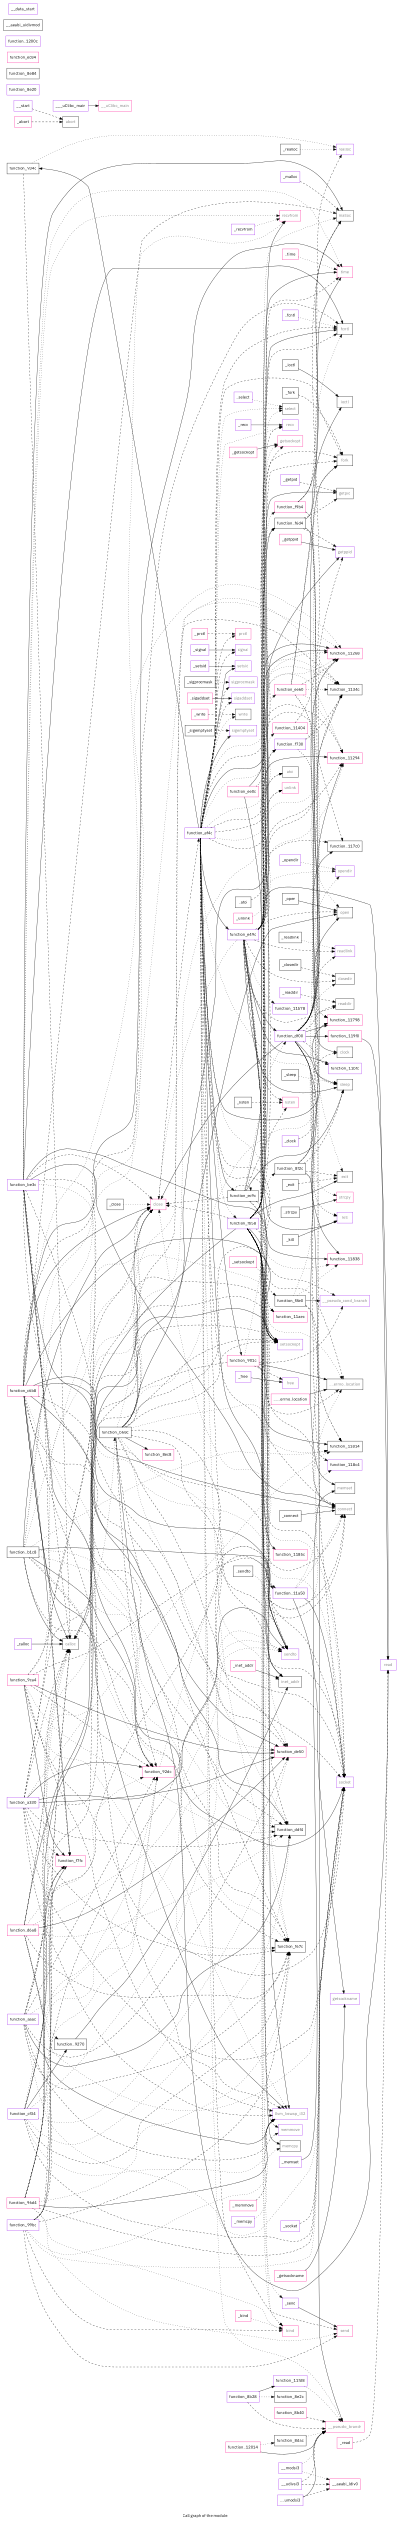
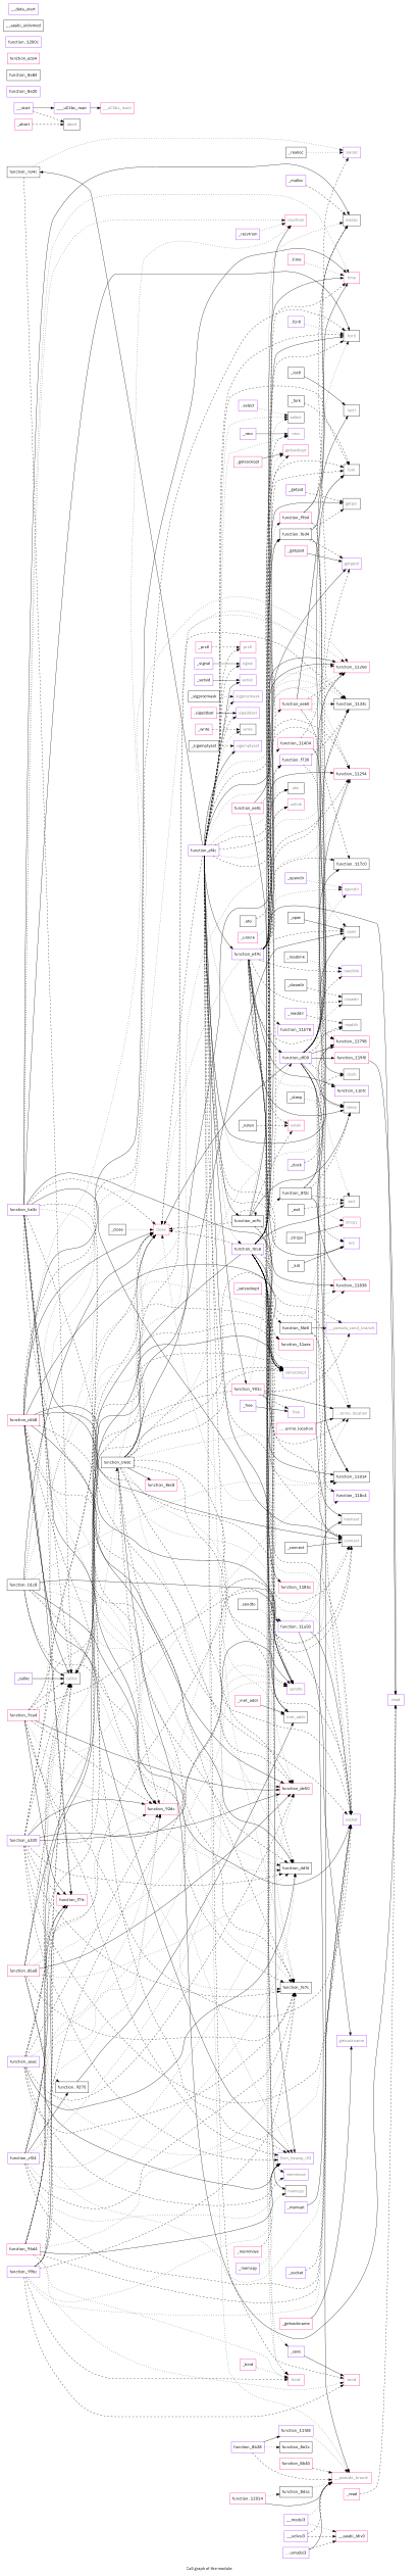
  digraph {
    fontname="IBM Plex Sans"
    label="Call graph of the module."
    rankdir=LR
    node [color=purple fontname="IBM Plex Sans" shape=record]
    edge [fontname="IBM Plex Sans" style=dashed]
    n1 [color=black label="{_realloc}"]
    n2 [fontcolor=gray50 label="{realloc}"]
    n3 [color=black label="{_listen}"]
    n4 [color=deeppink fontcolor=gray50 label="{listen}"]
    n5 [color=black label="{_fork}"]
    n6 [color=black fontcolor=gray50 label="{fork}"]
    n7 [color=deeppink label="{_getsockname}"]
    n8 [fontcolor=gray50 label="{getsockname}"]
    n9 [label="{___uClibc_main}"]
    n10 [color=deeppink fontcolor=gray50 label="{__uClibc_main}"]
    n11 [label="{_fcntl}"]
    n12 [color=black fontcolor=gray50 label="{fcntl}"]
    n13 [label="{_memset}"]
    n14 [color=black fontcolor=gray50 label="{memset}"]
    n15 [color=deeppink label="{_getppid}"]
    n16 [fontcolor=gray50 label="{getppid}"]
    n17 [color=deeppink label="{_time}"]
    n18 [color=deeppink fontcolor=gray50 label="{time}"]
    n19 [color=deeppink label="{function_8ec8}"]
    n20 [color=black label="{function_11814}"]
    n21 [label="{_opendir}"]
    n22 [fontcolor=gray50 label="{opendir}"]
    n23 [label="{function_be3c}"]
    n24 [color=deeppink label="{function_92dc}"]
    n25 [color=black label="{function_f67c}"]
    n26 [color=black label="{function_ddf4}"]
    n27 [color=deeppink label="{function_de50}"]
    n28 [color=deeppink label="{function_f7fc}"]
    n29 [fontcolor=gray50 label="{llvm_bswap_i32}"]
    n30 [color=black fontcolor=gray50 label="{malloc}"]
    n31 [fontcolor=gray50 label="{setsockopt}"]
    n32 [fontcolor=gray50 label="{sendto}"]
    n33 [color=deeppink fontcolor=gray50 label="{close}"]
    n34 [color=deeppink fontcolor=gray50 label="{recvfrom}"]
    n35 [fontcolor=gray50 label="{socket}"]
    n36 [color=black fontcolor=gray50 label="{calloc}"]
    n37 [color=black fontcolor=gray50 label="{connect}"]
    n38 [label="{function_118c4}"]
    n39 [color=black label="{function_b68c}"]
    n40 [color=black label="{function_8dac}"]
    n41 [color=deeppink fontcolor=gray50 label="{__pseudo_branch}"]
    n42 [color=deeppink label="{_getsockopt}"]
    n43 [color=deeppink fontcolor=gray50 label="{getsockopt}"]
    n44 [color=black label="{_close}"]
    n45 [color=deeppink label="{___errno_location}"]
    n46 [color=black fontcolor=gray50 label="{__errno_location}"]
    n47 [color=deeppink label="{function_c6b8}"]
    n48 [color=deeppink label="{function_11268}"]
    n49 [color=black label="{function_8f2c}"]
    n50 [color=black fontcolor=gray50 label="{sleep}"]
    n51 [color=black fontcolor=gray50 label="{exit}"]
    n52 [fontcolor=gray50 label="{kill}"]
    n53 [color=black label="{_exit}"]
    n54 [label="{function_ef4c}"]
    n55 [color=deeppink label="{function_901c}"]
    n56 [color=black label="{function_117c0}"]
    n57 [color=black label="{function_1134c}"]
    n58 [color=black label="{function_934c}"]
    n59 [color=black label="{function_f6d4}"]
    n60 [color=deeppink label="{function_11798}"]
    n61 [label="{function_f730}"]
    n62 [label="{function_e49c}"]
    n63 [color=deeppink label="{function_11404}"]
    n64 [color=black label="{function_ec9c}"]
    n65 [color=deeppink label="{function_11838}"]
    n66 [color=deeppink label="{function_11294}"]
    n67 [color=deeppink label="{function_ee60}"]
    n68 [label="{function_fb58}"]
    n69 [color=deeppink fontcolor=gray50 label="{prctl}"]
    n70 [label="{function_11a50}"]
    n71 [fontcolor=gray50 label="{signal}"]
    n72 [fontcolor=gray50 label="{setsid}"]
    n73 [fontcolor=gray50 label="{sigprocmask}"]
    n74 [color=black fontcolor=gray50 label="{select}"]
    n75 [fontcolor=gray50 label="{sigaddset}"]
    n76 [color=deeppink fontcolor=gray50 label="{send}"]
    n77 [color=black fontcolor=gray50 label="{write}"]
    n78 [fontcolor=gray50 label="{recv}"]
    n79 [fontcolor=gray50 label="{sigemptyset}"]
    n80 [fontcolor=gray50 label="{__pseudo_cond_branch}"]
    n81 [fontcolor=gray50 label="{free}"]
    n82 [color=black fontcolor=gray50 label="{getpid}"]
    n83 [color=black fontcolor=gray50 label="{clock}"]
    n84 [color=deeppink fontcolor=gray50 label="{strcpy}"]
    n85 [color=black fontcolor=gray50 label="{atoi}"]
    n86 [color=black fontcolor=gray50 label="{open}"]
    n87 [color=deeppink fontcolor=gray50 label="{bind}"]
    n88 [label="{function_df00}"]
    n89 [fontcolor=gray50 label="{readlink}"]
    n90 [label="{function_11bfc}"]
    n91 [color=deeppink label="{function_11aec}"]
    n92 [color=black fontcolor=gray50 label="{closedir}"]
    n93 [color=black fontcolor=gray50 label="{readdir}"]
    n94 [label="{function_11b78}"]
    n95 [fontcolor=gray50 label="{read}"]
    n96 [color=deeppink fontcolor=gray50 label="{unlink}"]
    n97 [color=black fontcolor=gray50 label="{ioctl}"]
    n98 [color=black fontcolor=gray50 label="{inet_addr}"]
    n99 [color=deeppink label="{function_1185c}"]
    n100 [color=black label="{function_f8e0}"]
    n101 [color=deeppink label="{function_f9b4}"]
    n102 [fontcolor=gray50 label="{memmove}"]
    n103 [color=black fontcolor=gray50 label="{memcpy}"]
    n104 [label="{_send}"]
    n105 [label="{function_cf34}"]
    n106 [color=black label="{function_9270}"]
    n107 [color=black label="{_atoi}"]
    n108 [label="{function_8e20}"]
    n109 [color=deeppink label="{function_d6a8}"]
    n110 [label="{_free}"]
    n111 [color=black label="{_open}"]
    n112 [color=deeppink label="{function_96d4}"]
    n113 [color=black label="{function_8e2c}"]
    n114 [label="{function_99bc}"]
    n115 [color=deeppink label="{function_119f0}"]
    n116 [label="{_clock}"]
    n117 [color=deeppink label="{function_9ca4}"]
    n118 [color=black label="{_sigprocmask}"]
    n119 [label="{function_a330}"]
    n120 [color=black label="{function_8e84}"]
    n121 [color=deeppink label="{function_ec84}"]
    n122 [label="{_setsid}"]
    n123 [label="{function_aaac}"]
    n124 [color=black label="{function_b1c8}"]
    n125 [color=deeppink label="{function_ee0c}"]
    n126 [color=black label="{_closedir}"]
    n127 [label="{__start}"]
    n128 [color=black fontcolor=gray50 label="{abort}"]
    n129 [label="{__umodsi3}"]
    n130 [color=deeppink label="{__aeabi_ldiv0}"]
    n131 [label="{__modsi3}"]
    n132 [label="{function_11fd8}"]
    n133 [label="{function_1200c}"]
    n134 [color=deeppink label="{function_12014}"]
    n135 [label="{__udivsi3}"]
    n136 [color=black label="{__aeabi_uidivmod}"]
    n137 [label="{__data_start}"]
    n138 [label="{function_8b28}"]
    n139 [color=deeppink label="{function_8b40}"]
    n140 [color=black label="{_strcpy}"]
    n141 [color=black label="{_ioctl}"]
    n142 [label="{_recv}"]
    n143 [color=black label="{_connect}"]
    n144 [color=black label="{_sigemptyset}"]
    n145 [color=deeppink label="{_memmove}"]
    n146 [label="{_getpid}"]
    n147 [color=deeppink label="{_prctl}"]
    n148 [label="{_memcpy}"]
    n149 [color=black label="{_readlink}"]
    n150 [label="{_malloc}"]
    n151 [color=black label="{_sleep}"]
    n152 [label="{_recvfrom}"]
    n153 [label="{_socket}"]
    n154 [label="{_select}"]
    n155 [label="{_readdir}"]
    n156 [color=deeppink label="{_sigaddset}"]
    n157 [color=deeppink label="{_abort}"]
    n158 [label="{_calloc}"]
    n159 [color=deeppink label="{_write}"]
    n160 [color=black label="{_kill}"]
    n161 [color=deeppink label="{_bind}"]
    n162 [color=deeppink label="{_inet_addr}"]
    n163 [color=deeppink label="{_setsockopt}"]
    n164 [label="{_signal}"]
    n165 [color=deeppink label="{_read}"]
    n166 [color=deeppink label="{_unlink}"]
    n167 [color=black label="{_sendto}"]
    n1 -> n2 [style=dotted]
    n3 -> n4
    n5 -> n6
    n7 -> n8 [style=solid]
    n9 -> n10 [style=solid]
    n11 -> n12 [style=dotted]
    n13 -> n14 [style=solid]
    n15 -> n16 [style=solid]
    n17 -> n18 [style=dotted]
    n21 -> n22 [style=dotted]
    n23 -> n12 [style=solid]
    n23 -> n18 [style=dotted]
    n23 -> n24 [style=solid]
    n23 -> n25
    n23 -> n26 [style=solid]
    n23 -> n27
    n23 -> n28
    n23 -> n29 [style=dotted]
    n23 -> n30 [style=solid]
    n23 -> n31 [style=solid]
    n23 -> n32 [style=dotted]
    n23 -> n33
    n23 -> n34 [style=dotted]
    n23 -> n35
    n23 -> n36
    n23 -> n37 [style=solid]
    n24 -> n38 [style=dotted]
    n36 -> n39 [style=dotted]
    n39 -> n19 [style=solid]
    n39 -> n20 [style=dotted]
    n39 -> n24
    n39 -> n25
    n39 -> n26 [style=dotted]
    n39 -> n27
    n39 -> n31
    n39 -> n32
    n39 -> n33 [style=dotted]
    n39 -> n35
    n39 -> n48 [style=dotted]
    n39 -> n57
    n39 -> n60 [style=dotted]
    n39 -> n61 [style=dotted]
    n39 -> n66 [style=solid]
    n39 -> n86 [style=solid]
    n39 -> n91
    n39 -> n95 [style=solid]
    n39 -> n98 [style=dotted]
    n40 -> n41 [style=dotted]
    n42 -> n43 [style=solid]
    n44 -> n33 [style=dotted]
    n45 -> n46 [style=solid]
    n47 -> n12
    n47 -> n18 [style=solid]
    n47 -> n24
    n47 -> n25 [style=dotted]
    n47 -> n26
    n47 -> n27 [style=solid]
    n47 -> n28 [style=solid]
    n47 -> n29 [style=solid]
-   n47 -> n30
    n47 -> n31 [style=solid]
    n47 -> n32 [style=solid]
    n47 -> n33 [style=solid]
    n47 -> n34 [style=dotted]
    n47 -> n35
    n47 -> n36 [style=solid]
    n47 -> n37 [style=solid]
    n49 -> n6 [style=solid]
    n49 -> n16
    n49 -> n41 [style=solid]
    n49 -> n50
    n49 -> n51
    n49 -> n52 [style=dotted]
    n53 -> n51
    n54 -> n6
    n54 -> n12
    n54 -> n25 [style=dotted]
-   n33 -> n54
+   n54 -> n33
    n54 -> n35
    n54 -> n37
    n54 -> n41 [style=dotted]
    n54 -> n43 [style=dotted]
    n54 -> n46
    n54 -> n48 [style=solid]
    n54 -> n50 [style=dotted]
    n54 -> n55 [style=solid]
    n54 -> n56
    n54 -> n57 [style=dotted]
    n54 -> n58 [style=solid]
    n54 -> n59
    n54 -> n60 [style=solid]
    n54 -> n61
    n54 -> n62 [style=solid]
    n54 -> n63 [style=dotted]
    n54 -> n64 [style=solid]
    n54 -> n65 [style=dotted]
    n54 -> n66
    n54 -> n67 [style=dotted]
    n54 -> n68 [style=dotted]
    n54 -> n69
    n54 -> n70 [style=solid]
    n54 -> n71
    n54 -> n72 [style=solid]
    n54 -> n73
    n54 -> n74 [style=dotted]
    n54 -> n75
    n54 -> n76
    n54 -> n77 [style=dotted]
    n54 -> n78 [style=dotted]
    n54 -> n79 [style=solid]
    n54 -> n80
    n55 -> n20 [style=solid]
    n55 -> n36
    n55 -> n46 [style=solid]
    n55 -> n49 [style=dotted]
    n55 -> n80
    n55 -> n81
    n58 -> n2 [style=dotted]
    n58 -> n36
    n59 -> n16
    n59 -> n18 [style=solid]
    n59 -> n82
    n59 -> n83 [style=solid]
    n61 -> n48 [style=dotted]
    n61 -> n57
    n61 -> n60 [style=dotted]
    n61 -> n84 [style=dotted]
    n62 -> n4
    n62 -> n6
    n62 -> n16 [style=solid]
    n62 -> n18 [style=solid]
    n62 -> n22 [style=dotted]
    n62 -> n30 [style=dotted]
    n62 -> n33 [style=dotted]
    n62 -> n35
    n62 -> n48 [style=dotted]
    n62 -> n50 [style=solid]
    n62 -> n52 [style=solid]
    n62 -> n56
    n62 -> n57 [style=dotted]
    n62 -> n65 [style=solid]
    n62 -> n66
    n62 -> n82 [style=solid]
    n62 -> n85 [style=dotted]
    n62 -> n86
    n62 -> n87 [style=dotted]
    n62 -> n88 [style=solid]
    n62 -> n89
    n62 -> n90 [style=solid]
    n62 -> n91 [style=dotted]
    n62 -> n92
    n62 -> n93
    n62 -> n94 [style=dotted]
    n62 -> n95 [style=solid]
    n62 -> n96
-   n63 -> n20 [style=dotted]
+   n63 -> n20 [style=solid]
    n63 -> n30
    n64 -> n4
    n64 -> n12 [style=solid]
    n64 -> n31
    n64 -> n33
    n64 -> n35 [style=dotted]
    n64 -> n37
    n64 -> n46 [style=dotted]
    n64 -> n50 [style=solid]
    n64 -> n64
    n64 -> n87 [style=dotted]
    n64 -> n88 [style=dotted]
    n67 -> n6 [style=dotted]
    n67 -> n48
    n67 -> n50 [style=dotted]
    n67 -> n51 [style=dotted]
    n67 -> n57 [style=dotted]
    n67 -> n66 [style=dotted]
    n67 -> n86 [style=dotted]
    n67 -> n97 [style=solid]
    n68 -> n6
    n68 -> n12
    n68 -> n18
    n68 -> n25 [style=dotted]
    n68 -> n26
    n68 -> n27 [style=dotted]
    n68 -> n29 [style=solid]
    n68 -> n31 [style=solid]
    n68 -> n32
    n68 -> n33
    n68 -> n34 [style=solid]
    n68 -> n35 [style=dotted]
    n68 -> n36 [style=solid]
    n68 -> n37
    n68 -> n43
    n68 -> n46
    n68 -> n48 [style=dotted]
    n68 -> n51 [style=solid]
    n68 -> n57
    n68 -> n59 [style=solid]
    n68 -> n66 [style=dotted]
    n68 -> n70
    n68 -> n74 [style=dotted]
    n68 -> n78
    n68 -> n98 [style=solid]
    n68 -> n99 [style=solid]
    n68 -> n100
    n68 -> n101 [style=dotted]
    n68 -> n102
    n68 -> n103 [style=solid]
    n68 -> n104 [style=dotted]
    n70 -> n8 [style=solid]
    n70 -> n33 [style=dotted]
    n70 -> n35 [style=solid]
    n70 -> n37 [style=dotted]
    n70 -> n46 [style=dotted]
    n88 -> n14 [style=solid]
    n88 -> n22 [style=dotted]
    n88 -> n33 [style=solid]
    n88 -> n38
    n88 -> n48 [style=solid]
    n88 -> n50 [style=solid]
    n88 -> n52 [style=dotted]
    n88 -> n56 [style=solid]
    n88 -> n57
    n88 -> n60 [style=solid]
    n88 -> n65 [style=solid]
    n88 -> n66 [style=solid]
    n88 -> n86 [style=solid]
    n88 -> n89
    n88 -> n90
    n88 -> n92 [style=dotted]
    n88 -> n93
    n88 -> n115 [style=solid]
    n100 -> n12 [style=dotted]
    n100 -> n35
    n100 -> n37
    n100 -> n65 [style=dotted]
    n100 -> n80 [style=solid]
    n101 -> n2
    n101 -> n20
    n101 -> n30 [style=solid]
    n101 -> n60 [style=dotted]
    n104 -> n76 [style=solid]
    n105 -> n24 [style=dotted]
    n105 -> n25
    n105 -> n26 [style=dotted]
    n105 -> n27 [style=dotted]
    n105 -> n29 [style=dotted]
    n105 -> n31
    n105 -> n32 [style=dotted]
    n105 -> n33 [style=solid]
    n105 -> n35
    n105 -> n36 [style=dotted]
    n105 -> n106 [style=solid]
    n106 -> n98 [style=solid]
    n107 -> n85
    n109 -> n24 [style=dotted]
    n109 -> n25
    n109 -> n26 [style=dotted]
    n109 -> n27 [style=solid]
    n109 -> n29 [style=solid]
    n109 -> n31 [style=solid]
    n109 -> n32 [style=dotted]
    n109 -> n33 [style=dotted]
    n109 -> n35 [style=dotted]
    n109 -> n36
    n109 -> n106 [style=dotted]
    n110 -> n81 [style=solid]
    n111 -> n86 [style=solid]
    n112 -> n24 [style=dotted]
    n112 -> n25 [style=dotted]
    n112 -> n28 [style=solid]
    n112 -> n29 [style=solid]
    n112 -> n35
    n112 -> n36
    n112 -> n37
    n112 -> n76 [style=dotted]
    n112 -> n87 [style=dotted]
    n114 -> n24 [style=dotted]
    n114 -> n25
    n114 -> n28 [style=solid]
    n114 -> n29 [style=dotted]
    n114 -> n35 [style=dotted]
    n114 -> n36
    n114 -> n37
    n114 -> n76
    n114 -> n87
    n115 -> n95 [style=solid]
    n116 -> n83
    n117 -> n24
    n117 -> n25 [style=dotted]
    n117 -> n26 [style=dotted]
    n117 -> n27 [style=solid]
    n117 -> n28 [style=solid]
    n117 -> n29
    n117 -> n31
    n117 -> n32
    n117 -> n33 [style=dotted]
    n117 -> n35
+   n117 -> n36
    n118 -> n73 [style=dotted]
    n119 -> n20 [style=dotted]
    n119 -> n24 [style=solid]
    n119 -> n25
    n119 -> n26
    n119 -> n27 [style=solid]
    n119 -> n28
    n119 -> n29
    n119 -> n31
    n119 -> n32 [style=solid]
    n119 -> n33
    n119 -> n35
    n119 -> n36
    n122 -> n72 [style=solid]
    n123 -> n24
    n123 -> n25
    n123 -> n26 [style=solid]
    n123 -> n27
    n123 -> n28
    n123 -> n29
    n123 -> n31
    n123 -> n32 [style=dotted]
    n123 -> n33 [style=dotted]
    n123 -> n35 [style=dotted]
    n123 -> n36 [style=dotted]
    n124 -> n20 [style=dotted]
    n124 -> n24 [style=dotted]
    n124 -> n25
    n124 -> n26 [style=dotted]
    n124 -> n27 [style=dotted]
    n124 -> n29
    n124 -> n31 [style=dotted]
    n124 -> n32 [style=solid]
    n124 -> n33 [style=solid]
    n124 -> n35 [style=solid]
    n124 -> n36 [style=solid]
    n124 -> n48 [style=dotted]
    n124 -> n57 [style=dotted]
    n125 -> n48 [style=solid]
    n125 -> n57 [style=dotted]
    n125 -> n66 [style=dotted]
    n125 -> n98 [style=solid]
    n126 -> n92
+   n127 -> n9 [style=solid]
    n127 -> n128
    n129 -> n41 [style=solid]
    n129 -> n130
    n131 -> n41 [style=dotted]
    n131 -> n130 [style=dotted]
    n132 -> n41 [style=dotted]
    n134 -> n40 [style=dotted]
    n134 -> n41 [style=solid]
    n135 -> n41
    n135 -> n130
    n138 -> n41
    n138 -> n113 [style=dotted]
    n138 -> n132 [style=solid]
    n139 -> n41
    n140 -> n84 [style=solid]
    n141 -> n97 [style=solid]
    n142 -> n78 [style=solid]
    n143 -> n37 [style=solid]
    n144 -> n79
    n145 -> n102
    n146 -> n82
    n147 -> n69
    n148 -> n103 [style=dotted]
    n149 -> n89 [style=dotted]
    n150 -> n30
    n151 -> n50 [style=dotted]
    n152 -> n34 [style=dotted]
    n153 -> n35
    n154 -> n74 [style=dotted]
    n155 -> n93
    n156 -> n75 [style=solid]
    n157 -> n128
    n158 -> n36 [style=solid]
    n159 -> n77
    n160 -> n52 [style=solid]
    n161 -> n87 [style=dotted]
    n162 -> n98 [style=solid]
    n163 -> n31 [style=dotted]
    n164 -> n71 [style=solid]
    n165 -> n95
    n166 -> n96 [style=dotted]
    n167 -> n32 [style=dotted]
  }
